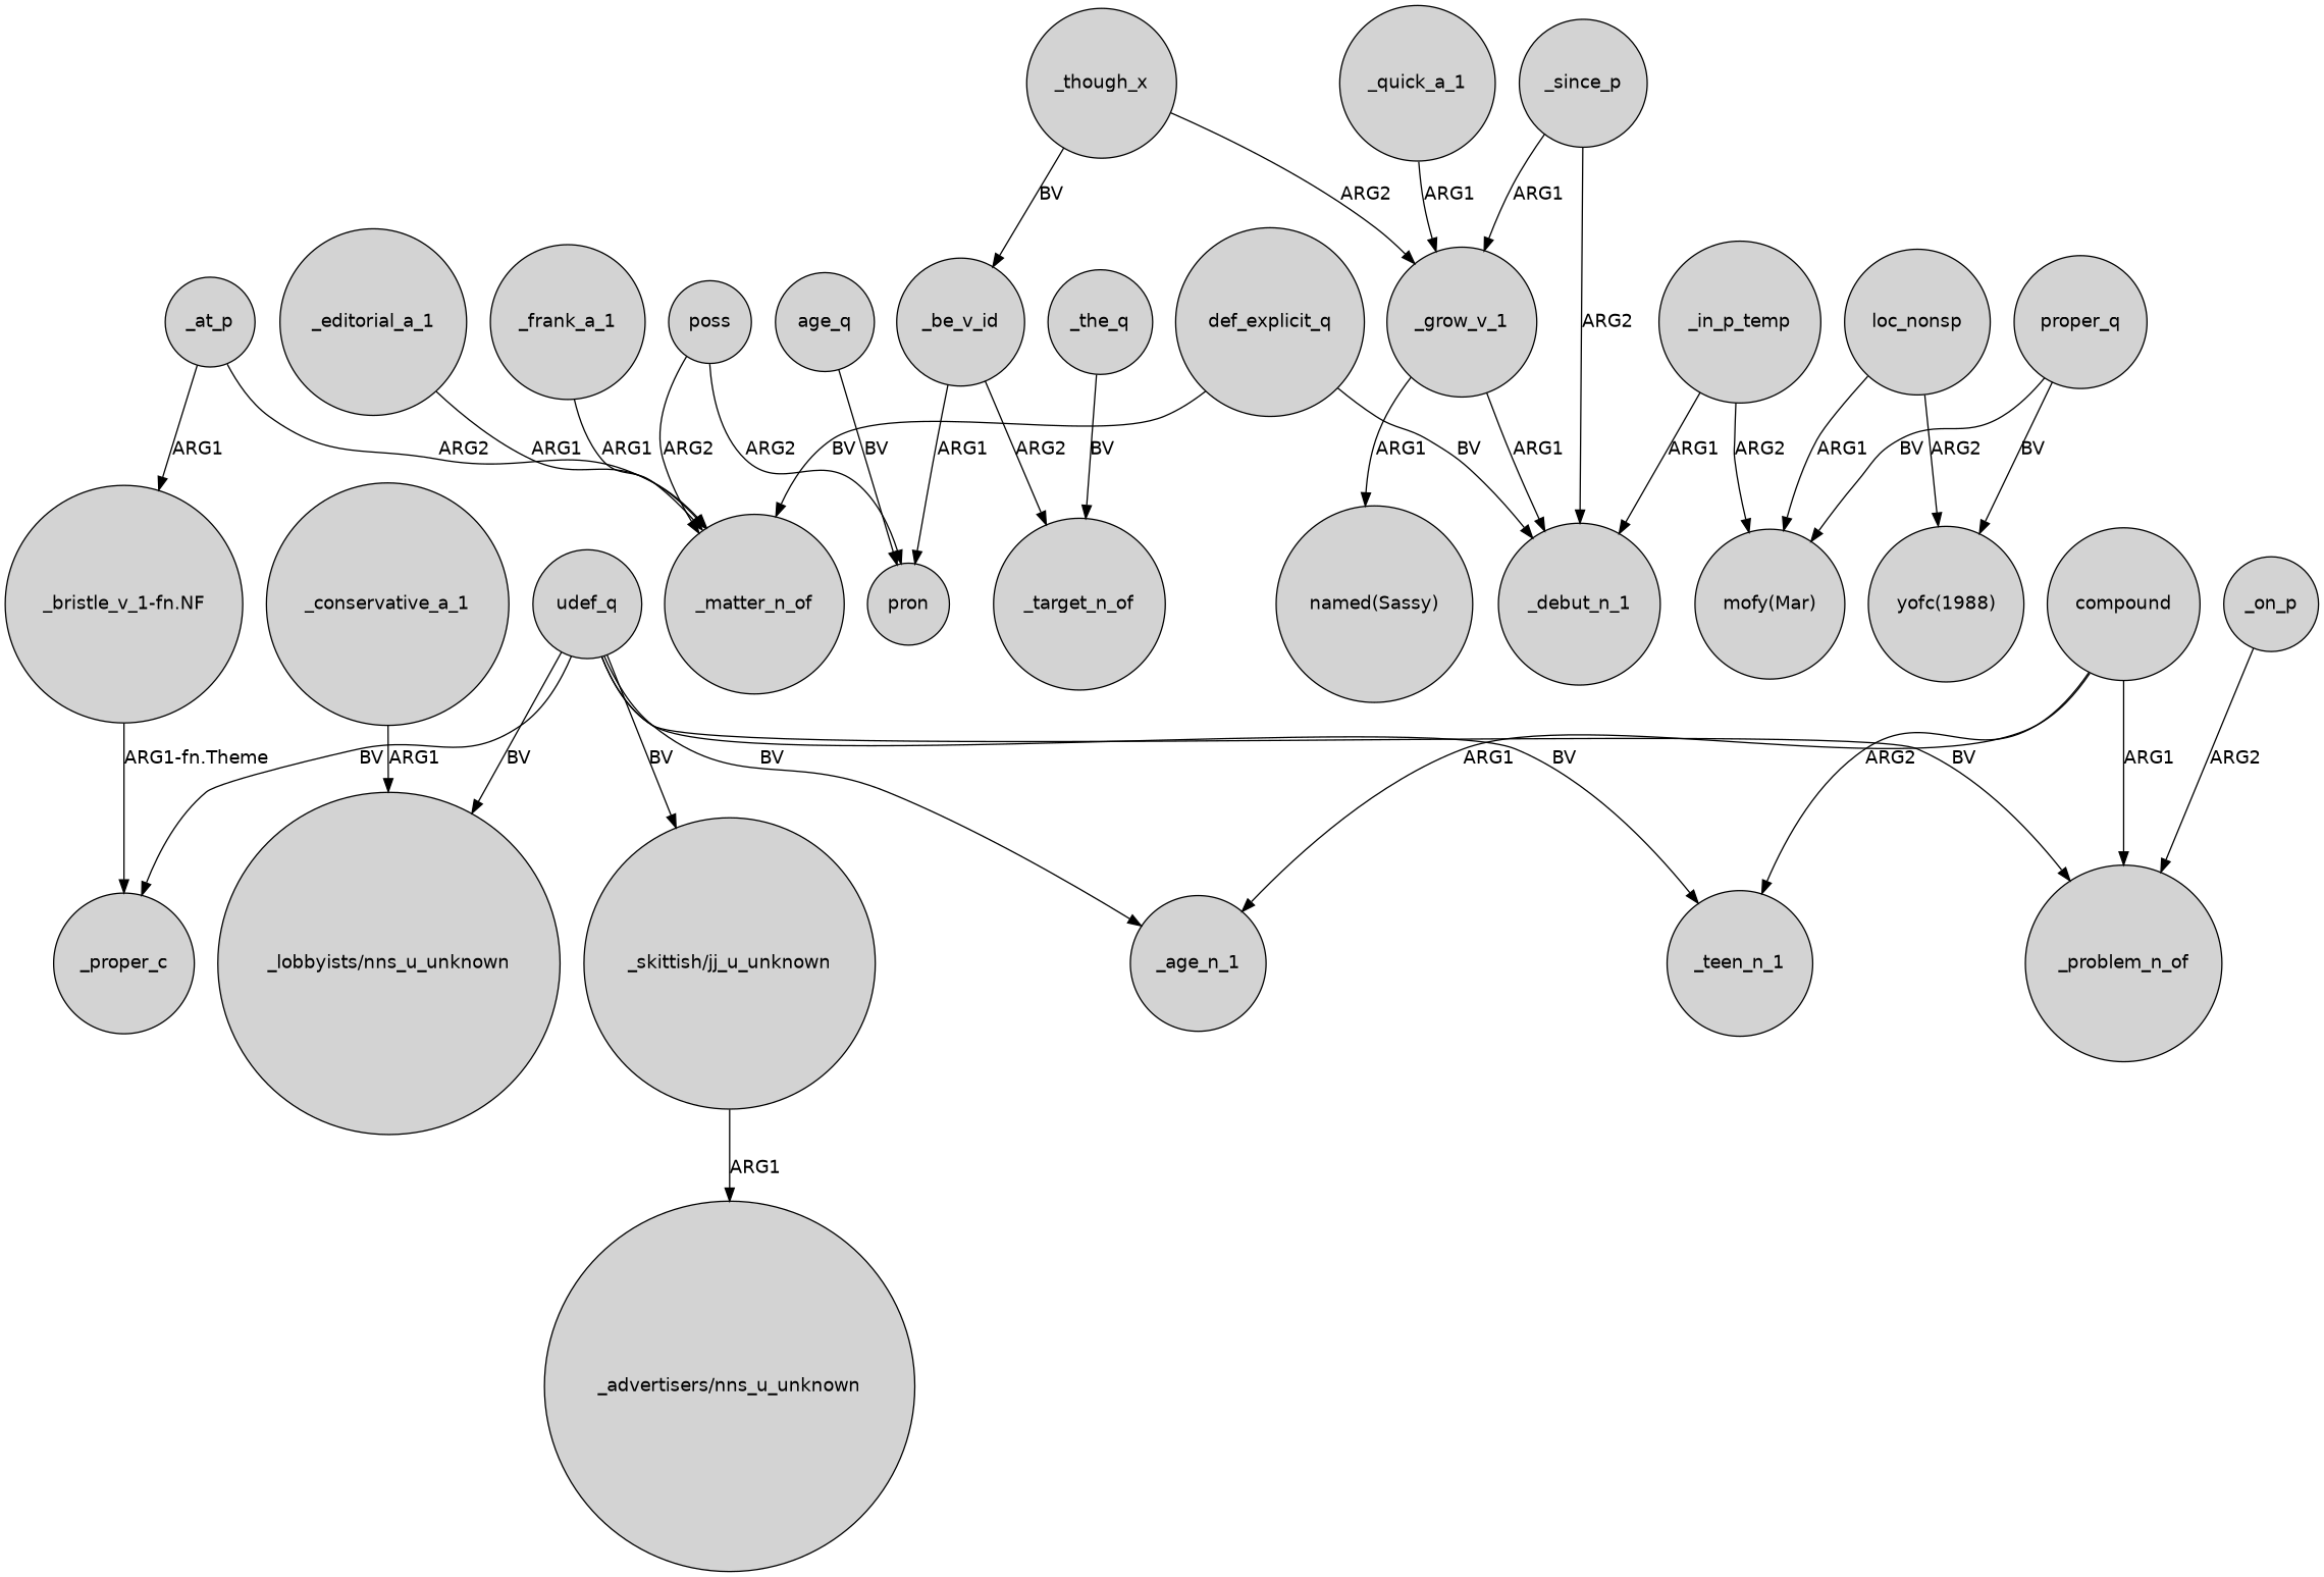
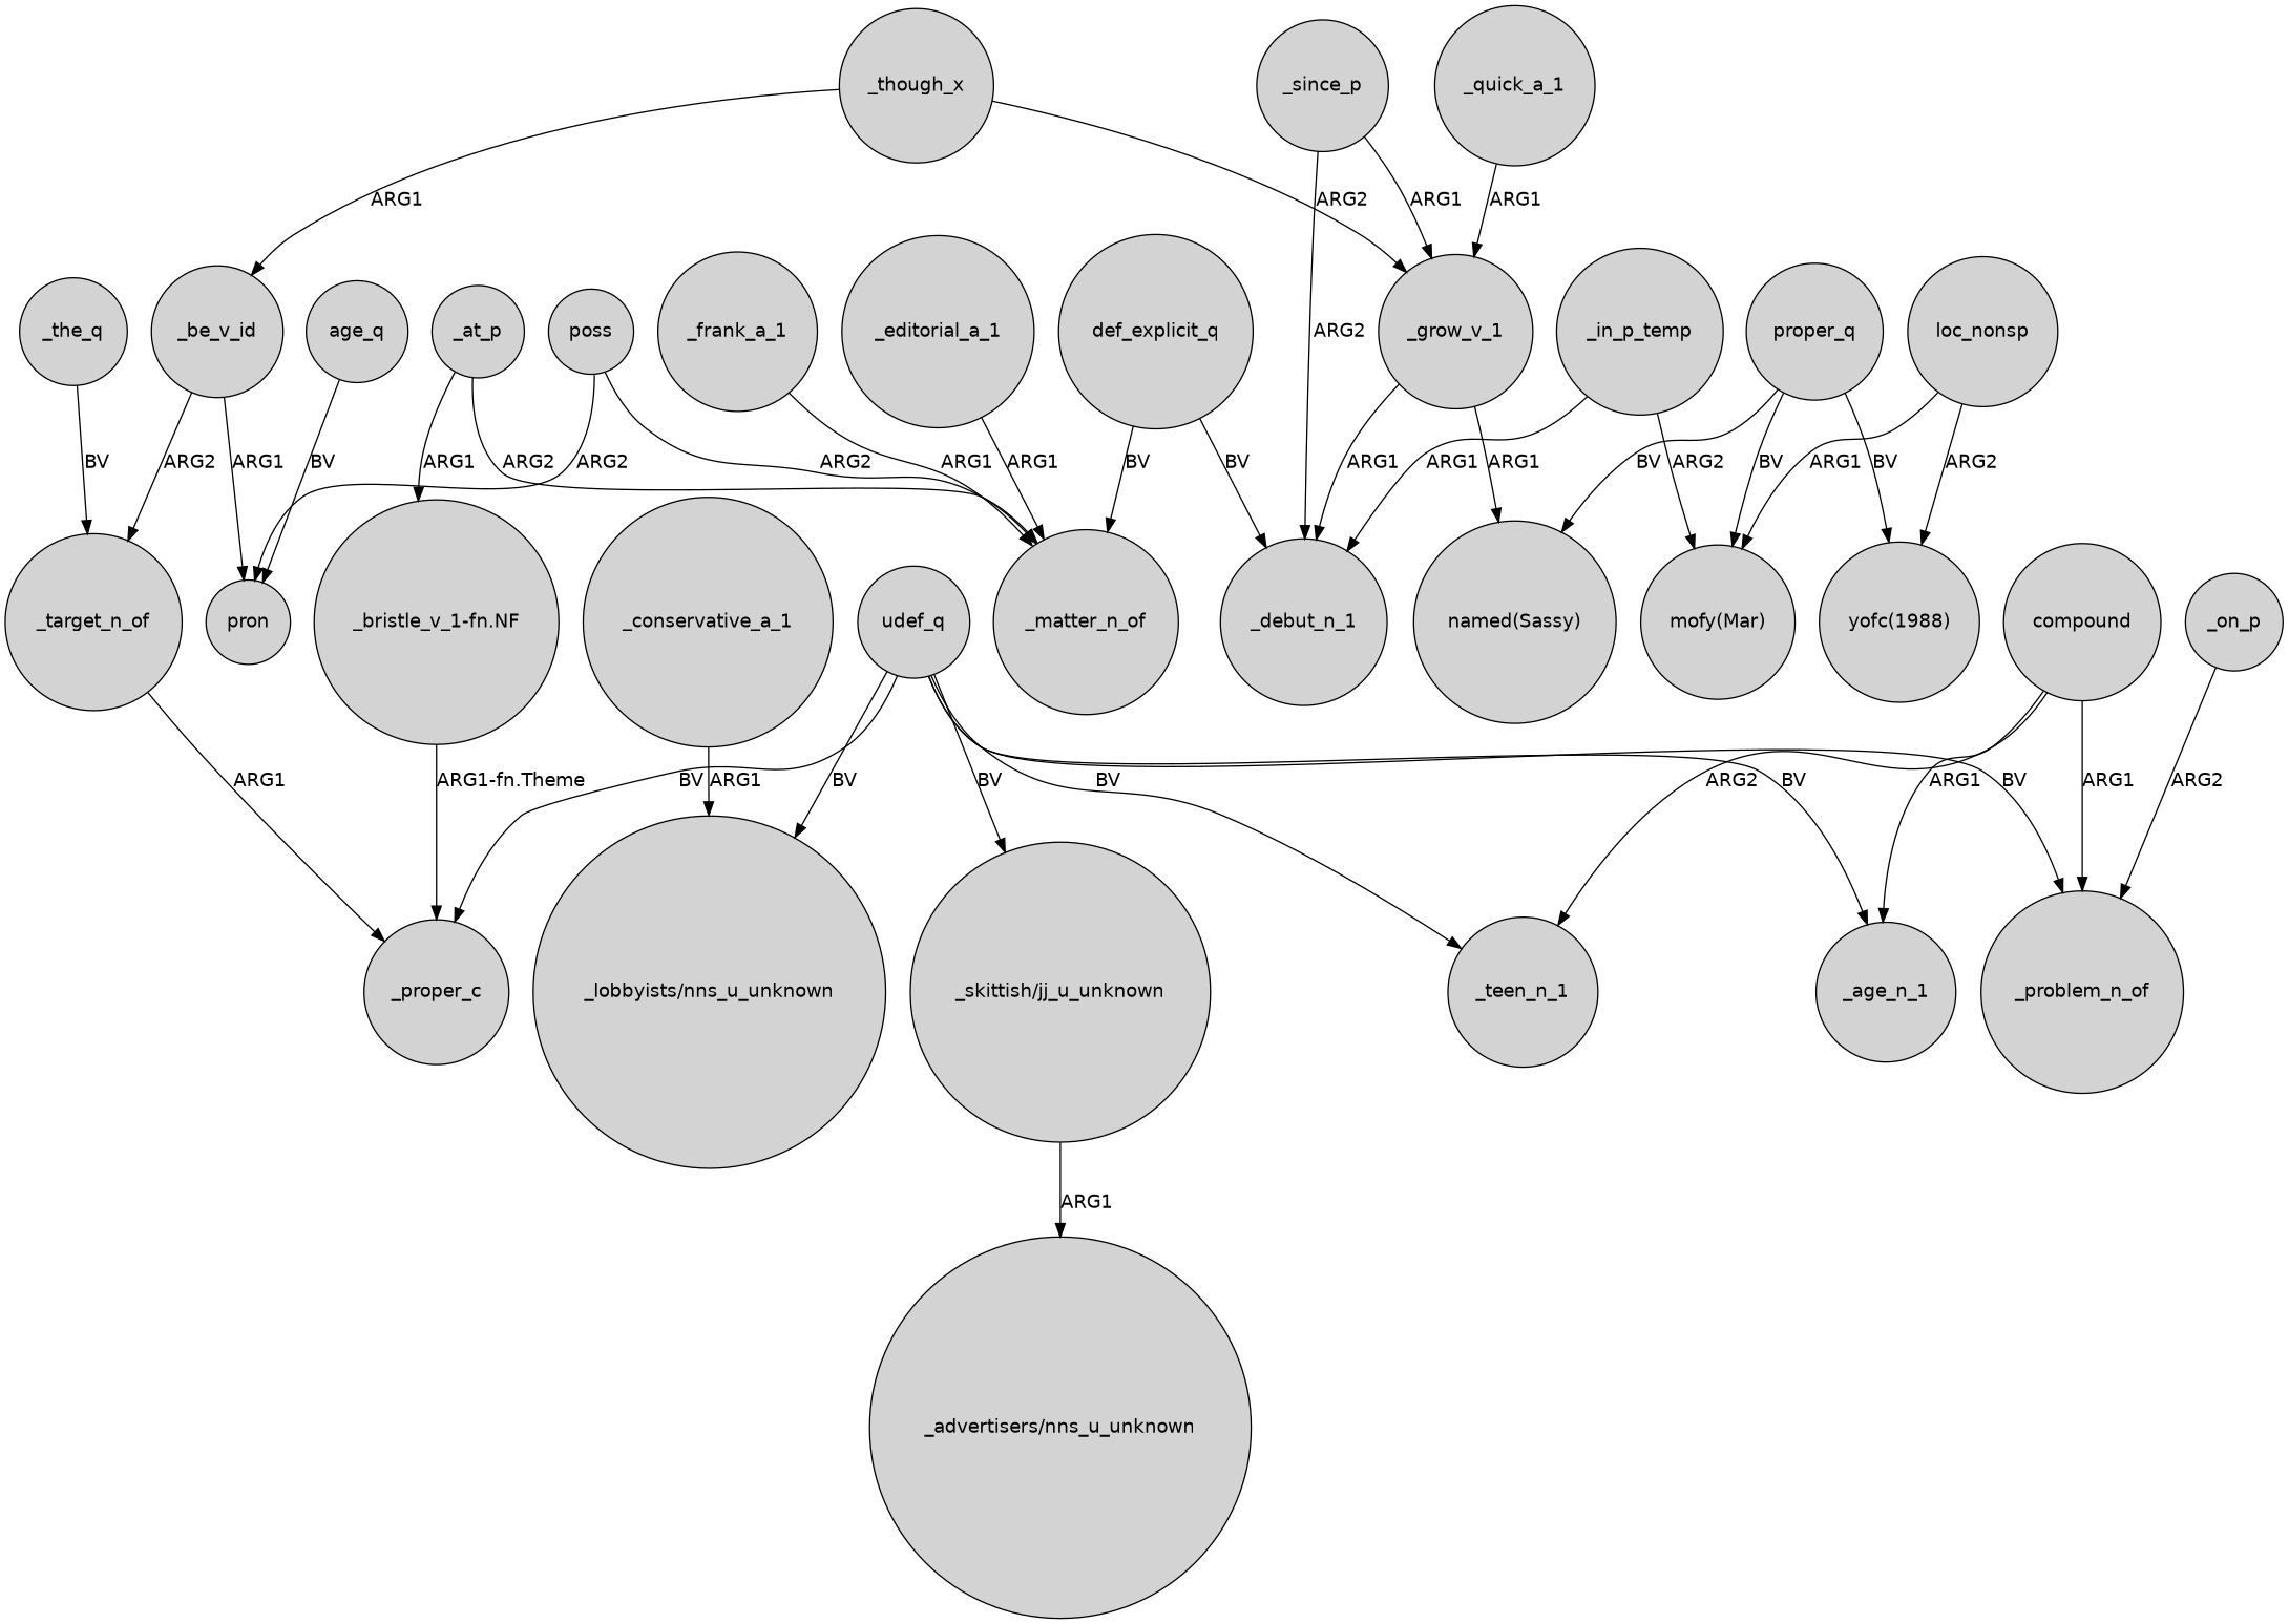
  digraph {
    fontname="DejaVu Sans"
    node [fontname="DejaVu Sans" shape=circle style=filled]
    edge [fontname="DejaVu Sans"]
    _conservative_a_1
    "_lobbyists/nns_u_unknown"
    poss
    pron
    _matter_n_of
    _though_x
    _grow_v_1
    _be_v_id
    _debut_n_1
    "named(Sassy)"
    _target_n_of
    n12 [label=_proper_c]
    loc_nonsp
    "mofy(Mar)"
    "yofc(1988)"
    _on_p
    _problem_n_of
    _in_p_temp
    _since_p
    _at_p
    "_bristle_v_1-fn.NF"
    udef_q
    _teen_n_1
    _age_n_1
    "_skittish/jj_u_unknown"
    _the_q
    compound
    _frank_a_1
    n29 [label=age_q]
    _editorial_a_1
    proper_q
    "_advertisers/nns_u_unknown"
    def_explicit_q
    _quick_a_1
    _conservative_a_1 -> "_lobbyists/nns_u_unknown" [label=ARG1]
    poss -> pron [label=ARG2]
    poss -> _matter_n_of [label=ARG2]
    _though_x -> _grow_v_1 [label=ARG2]
-   _though_x -> _be_v_id [label=BV]
+   _though_x -> _be_v_id [label=ARG1]
    _grow_v_1 -> _debut_n_1 [label=ARG1]
    _grow_v_1 -> "named(Sassy)" [label=ARG1]
    _be_v_id -> pron [label=ARG1]
    _be_v_id -> _target_n_of [label=ARG2]
+   _target_n_of -> n12 [label=ARG1]
    loc_nonsp -> "mofy(Mar)" [label=ARG1]
    loc_nonsp -> "yofc(1988)" [label=ARG2]
    _on_p -> _problem_n_of [label=ARG2]
    _in_p_temp -> _debut_n_1 [label=ARG1]
    _in_p_temp -> "mofy(Mar)" [label=ARG2]
    _since_p -> _grow_v_1 [label=ARG1]
    _since_p -> _debut_n_1 [label=ARG2]
    _at_p -> _matter_n_of [label=ARG2]
    _at_p -> "_bristle_v_1-fn.NF" [label=ARG1]
    "_bristle_v_1-fn.NF" -> n12 [label="ARG1-fn.Theme"]
    udef_q -> "_lobbyists/nns_u_unknown" [label=BV]
    udef_q -> n12 [label=BV]
    udef_q -> _problem_n_of [label=BV]
    udef_q -> _teen_n_1 [label=BV]
    udef_q -> _age_n_1 [label=BV]
    udef_q -> "_skittish/jj_u_unknown" [label=BV]
    "_skittish/jj_u_unknown" -> "_advertisers/nns_u_unknown" [label=ARG1]
    _the_q -> _target_n_of [label=BV]
    compound -> _problem_n_of [label=ARG1]
    compound -> _teen_n_1 [label=ARG2]
    compound -> _age_n_1 [label=ARG1]
    _frank_a_1 -> _matter_n_of [label=ARG1]
    n29 -> pron [label=BV]
    _editorial_a_1 -> _matter_n_of [label=ARG1]
+   proper_q -> "named(Sassy)" [label=BV]
    proper_q -> "mofy(Mar)" [label=BV]
    proper_q -> "yofc(1988)" [label=BV]
    def_explicit_q -> _matter_n_of [label=BV]
    def_explicit_q -> _debut_n_1 [label=BV]
    _quick_a_1 -> _grow_v_1 [label=ARG1]
  }
